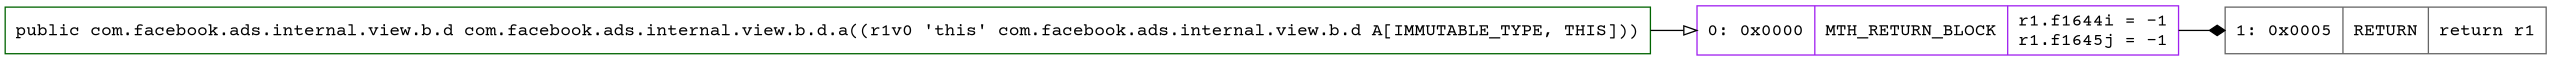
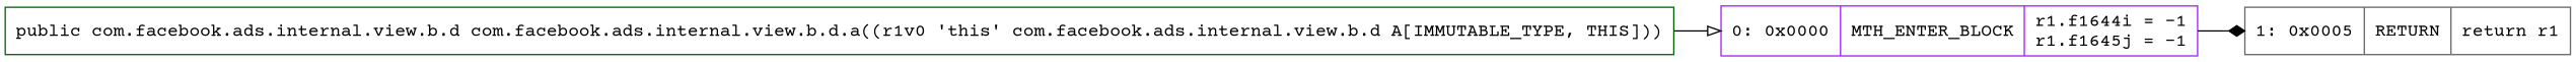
  digraph {
    rankdir=LR
    fontname="Courier Prime"
    node [shape=record fontname="Courier Prime"]
    edge [fontname="Courier Prime"]
-   n1 [label="{0\:\ 0x0000|MTH_RETURN_BLOCK\l|r1.f1644i = \-1\lr1.f1645j = \-1\l}" color=purple]
+   n1 [label="{0\:\ 0x0000|MTH_ENTER_BLOCK\l|r1.f1644i = \-1\lr1.f1645j = \-1\l}" color=purple]
    n2 [label="{1\:\ 0x0005|RETURN\l|return r1\l}" color=gray40]
    n3 [label="{public com.facebook.ads.internal.view.b.d com.facebook.ads.internal.view.b.d.a((r1v0 'this' com.facebook.ads.internal.view.b.d A[IMMUTABLE_TYPE, THIS])) }" color=darkgreen]
    n1 -> n2 [arrowhead=diamond]
    n3 -> n1 [arrowhead=onormal]
  }
